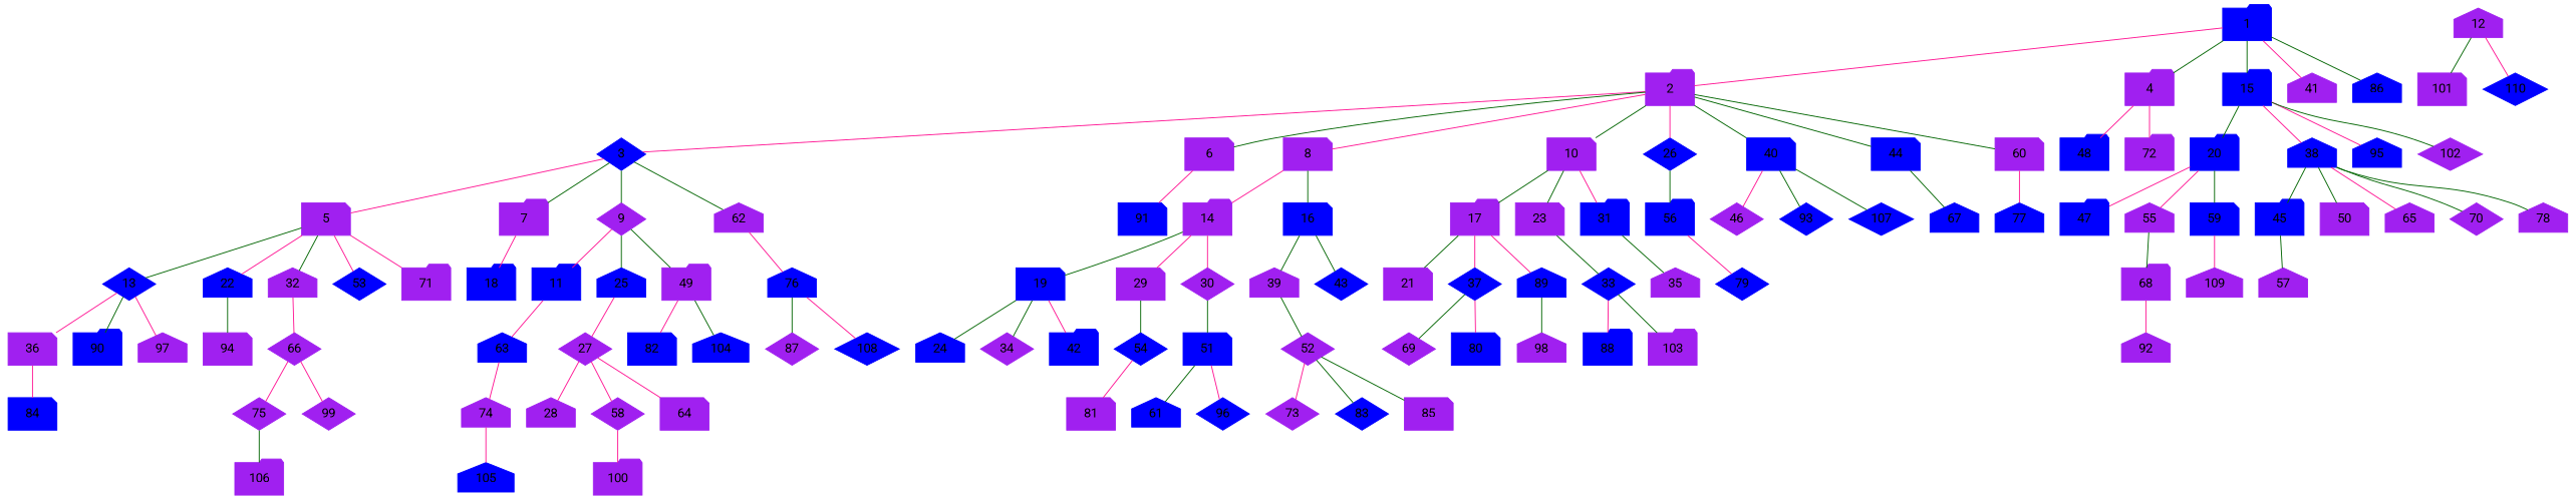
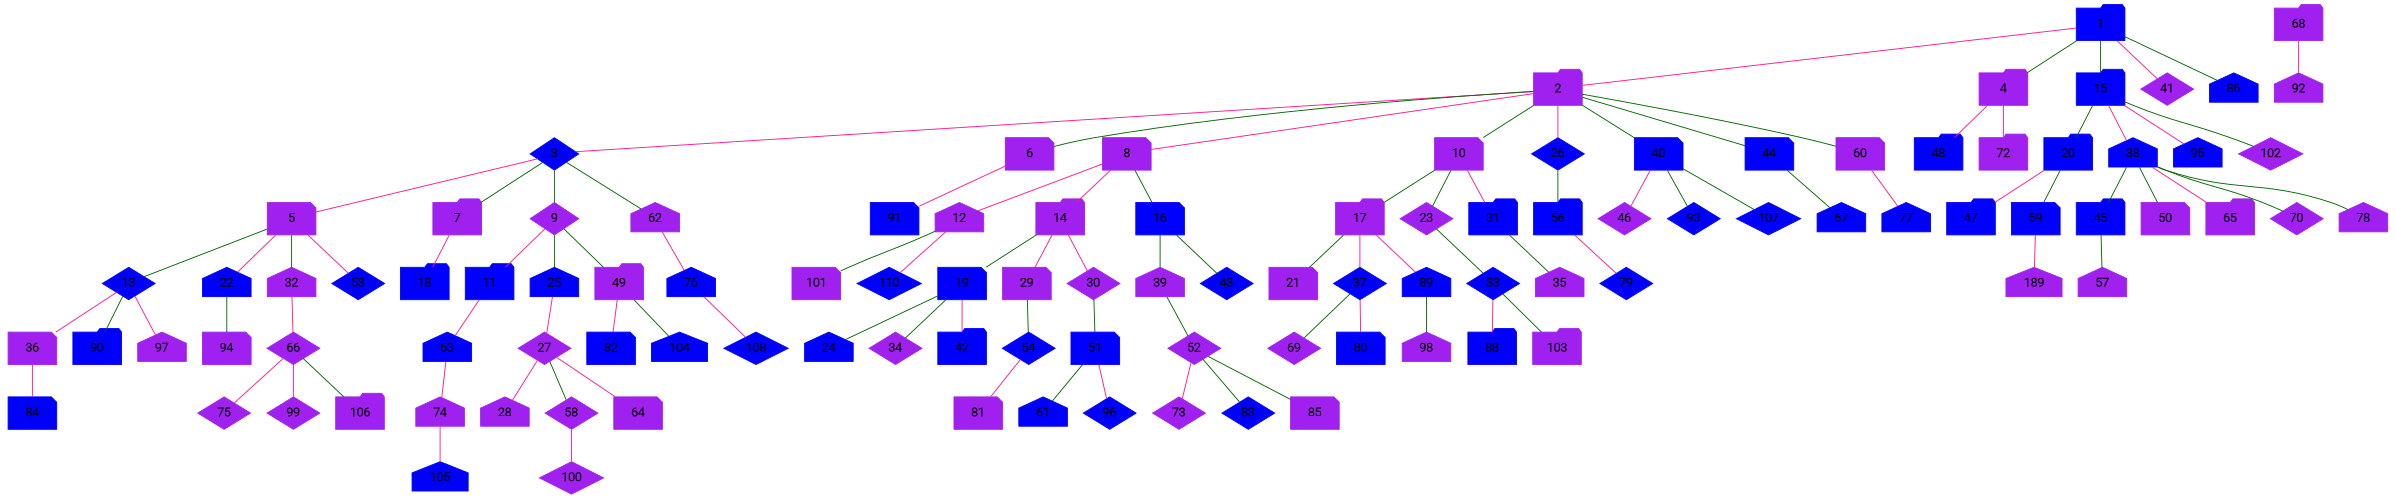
  graph {
    fontname=Roboto
    node [color=purple fontname=Roboto shape=diamond style=filled]
    edge [color=deeppink fontname=Roboto]
    1 [color=blue shape=folder]
    2 [shape=folder]
    4 [shape=folder]
    15 [color=blue shape=folder]
-   41 [shape=house]
+   41
    86 [color=blue shape=house]
    3 [color=blue]
    6 [shape=note]
    8 [shape=note]
    10 [shape=note]
    26 [color=blue]
    40 [color=blue shape=note]
    44 [color=blue shape=note]
    60 [shape=note]
    48 [color=blue shape=folder]
    72 [shape=folder]
    20 [color=blue shape=folder]
    38 [color=blue shape=house]
    95 [color=blue shape=house]
    102
    5 [shape=note]
    7 [shape=folder]
    9
    62 [shape=house]
    91 [color=blue shape=note]
    12 [shape=house]
    14 [shape=folder]
    16 [color=blue shape=note]
    17 [shape=folder]
-   23 [shape=note]
+   23
    31 [color=blue shape=folder]
    56 [color=blue shape=folder]
    46
    93 [color=blue]
    107 [color=blue]
    67 [color=blue shape=house]
    77 [color=blue shape=house]
    13 [color=blue]
    22 [color=blue shape=house]
    32 [shape=house]
    53 [color=blue]
-   71 [shape=folder]
    18 [color=blue shape=folder]
    11 [color=blue shape=folder]
    25 [color=blue shape=house]
    49 [shape=folder]
    76 [color=blue shape=house]
    36 [shape=note]
    90 [color=blue shape=folder]
    97 [shape=house]
    94 [shape=note]
    66
    101 [shape=note]
    110 [color=blue]
    19 [color=blue shape=note]
    29 [shape=note]
    30
    39 [shape=house]
    43 [color=blue]
    63 [color=blue shape=house]
    27
    82 [color=blue shape=note]
    104 [color=blue shape=house]
    21 [shape=note]
    37 [color=blue]
    89 [color=blue shape=house]
    33 [color=blue]
    35 [shape=house]
    74 [shape=house]
    84 [color=blue shape=note]
    24 [color=blue shape=house]
    34
    42 [color=blue shape=folder]
    54 [color=blue]
    51 [color=blue shape=note]
    47 [color=blue shape=folder]
-   55 [shape=house]
    59 [color=blue shape=note]
    45 [color=blue shape=folder]
    50 [shape=note]
-   65 [shape=house]
+   65 [shape=folder]
    70
    78 [shape=house]
    52
    69
    80 [color=blue shape=note]
    98 [shape=house]
    68 [shape=folder]
-   109 [shape=house]
+   109 [shape=house label=189]
    88 [color=blue shape=folder]
    103 [shape=folder]
    28 [shape=house]
    58
    64 [shape=note]
    79 [color=blue]
-   100 [shape=folder]
+   100
    81 [shape=note]
    61 [color=blue shape=house]
    96 [color=blue]
    75
    99
    57 [shape=house]
    73
    83 [color=blue]
    85 [shape=note]
    92 [shape=house]
-   87
    108 [color=blue]
    105 [color=blue shape=house]
    106 [shape=folder]
    1 -- 2
    1 -- 4 [color=darkgreen]
    1 -- 15 [color=darkgreen]
    1 -- 41
    1 -- 86 [color=darkgreen]
    2 -- 3
    2 -- 6 [color=darkgreen]
    2 -- 8
    2 -- 10 [color=darkgreen]
    2 -- 26
    2 -- 40 [color=darkgreen]
    2 -- 44 [color=darkgreen]
    2 -- 60 [color=darkgreen]
    4 -- 48
    4 -- 72
    15 -- 20 [color=darkgreen]
    15 -- 38
    15 -- 95
    15 -- 102 [color=darkgreen]
    3 -- 5
    3 -- 7 [color=darkgreen]
    3 -- 9 [color=darkgreen]
    3 -- 62 [color=darkgreen]
    6 -- 91
+   8 -- 12
    8 -- 14
    8 -- 16 [color=darkgreen]
    10 -- 17 [color=darkgreen]
    10 -- 23 [color=darkgreen]
    10 -- 31
    26 -- 56 [color=darkgreen]
    40 -- 46
    40 -- 93 [color=darkgreen]
    40 -- 107 [color=darkgreen]
    44 -- 67 [color=darkgreen]
    60 -- 77
    20 -- 47
-   20 -- 55
    20 -- 59 [color=darkgreen]
    38 -- 45 [color=darkgreen]
    38 -- 50 [color=darkgreen]
    38 -- 65
    38 -- 70 [color=darkgreen]
    38 -- 78 [color=darkgreen]
    5 -- 13 [color=darkgreen]
    5 -- 22
    5 -- 32 [color=darkgreen]
    5 -- 53
-   5 -- 71
    7 -- 18
    9 -- 11
    9 -- 25 [color=darkgreen]
    9 -- 49 [color=darkgreen]
    62 -- 76
    12 -- 101 [color=darkgreen]
    12 -- 110
    14 -- 19 [color=darkgreen]
    14 -- 29
    14 -- 30
    16 -- 39 [color=darkgreen]
    16 -- 43 [color=darkgreen]
    17 -- 21 [color=darkgreen]
    17 -- 37
    17 -- 89
    23 -- 33 [color=darkgreen]
    31 -- 35 [color=darkgreen]
    56 -- 79
    13 -- 36
    13 -- 90 [color=darkgreen]
    13 -- 97
    22 -- 94 [color=darkgreen]
    32 -- 66
    11 -- 63
    25 -- 27
    49 -- 82
    49 -- 104 [color=darkgreen]
-   76 -- 87 [color=darkgreen]
    76 -- 108
    36 -- 84
    66 -- 75
    66 -- 99
    19 -- 24 [color=darkgreen]
    19 -- 34 [color=darkgreen]
    19 -- 42
    29 -- 54 [color=darkgreen]
    30 -- 51 [color=darkgreen]
    39 -- 52 [color=darkgreen]
    63 -- 74
    27 -- 28
-   27 -- 58
+   27 -- 58 [color=darkgreen]
    27 -- 64
    37 -- 69 [color=darkgreen]
    37 -- 80
    89 -- 98 [color=darkgreen]
    33 -- 88
    33 -- 103 [color=darkgreen]
    74 -- 105
    54 -- 81
    51 -- 61 [color=darkgreen]
    51 -- 96
-   55 -- 68 [color=darkgreen]
    59 -- 109
    45 -- 57 [color=darkgreen]
    52 -- 73
    52 -- 83 [color=darkgreen]
    52 -- 85 [color=darkgreen]
    68 -- 92
    58 -- 100
-   75 -- 106 [color=darkgreen]
+   66 -- 106 [color=darkgreen]
  }
